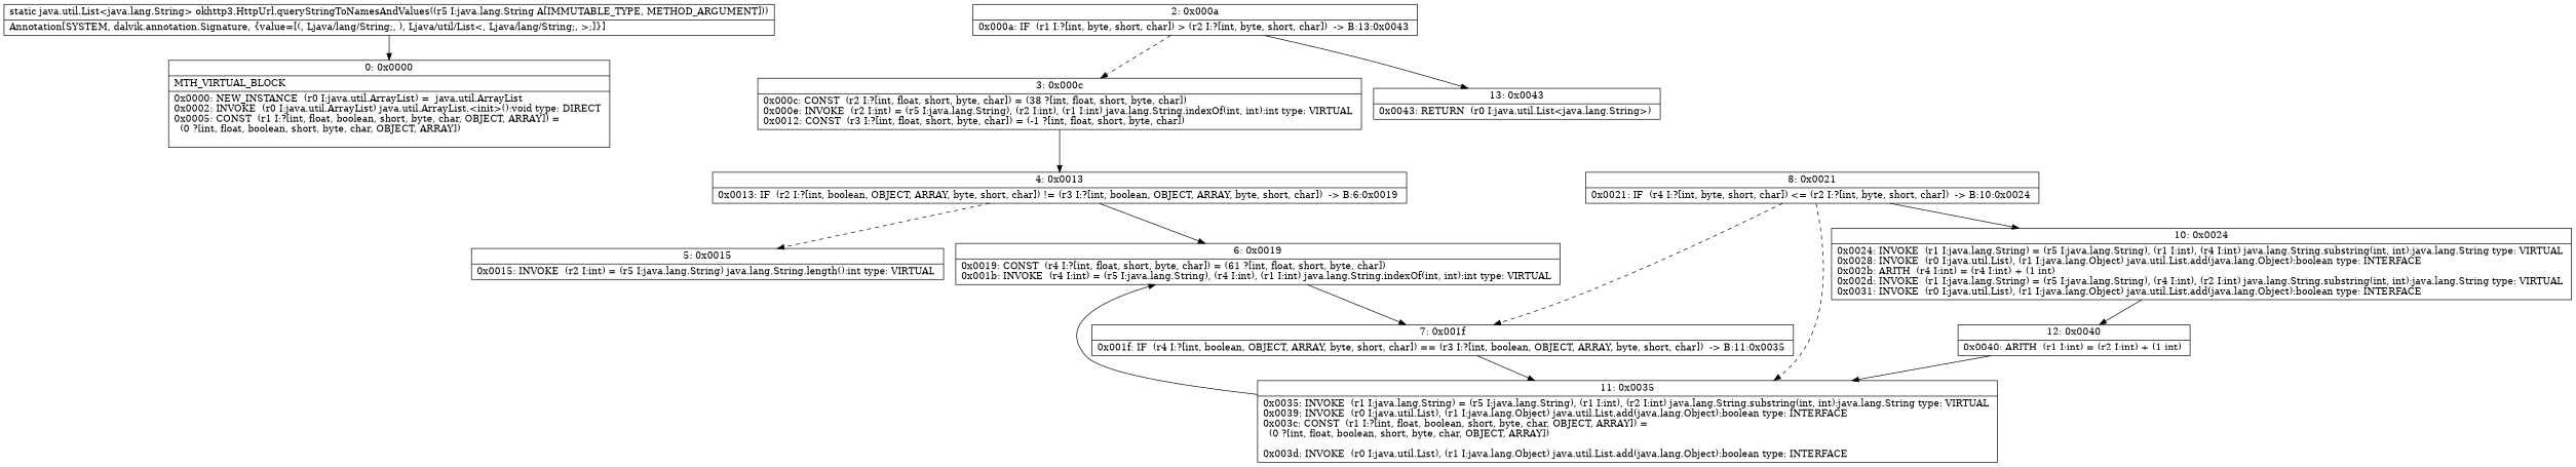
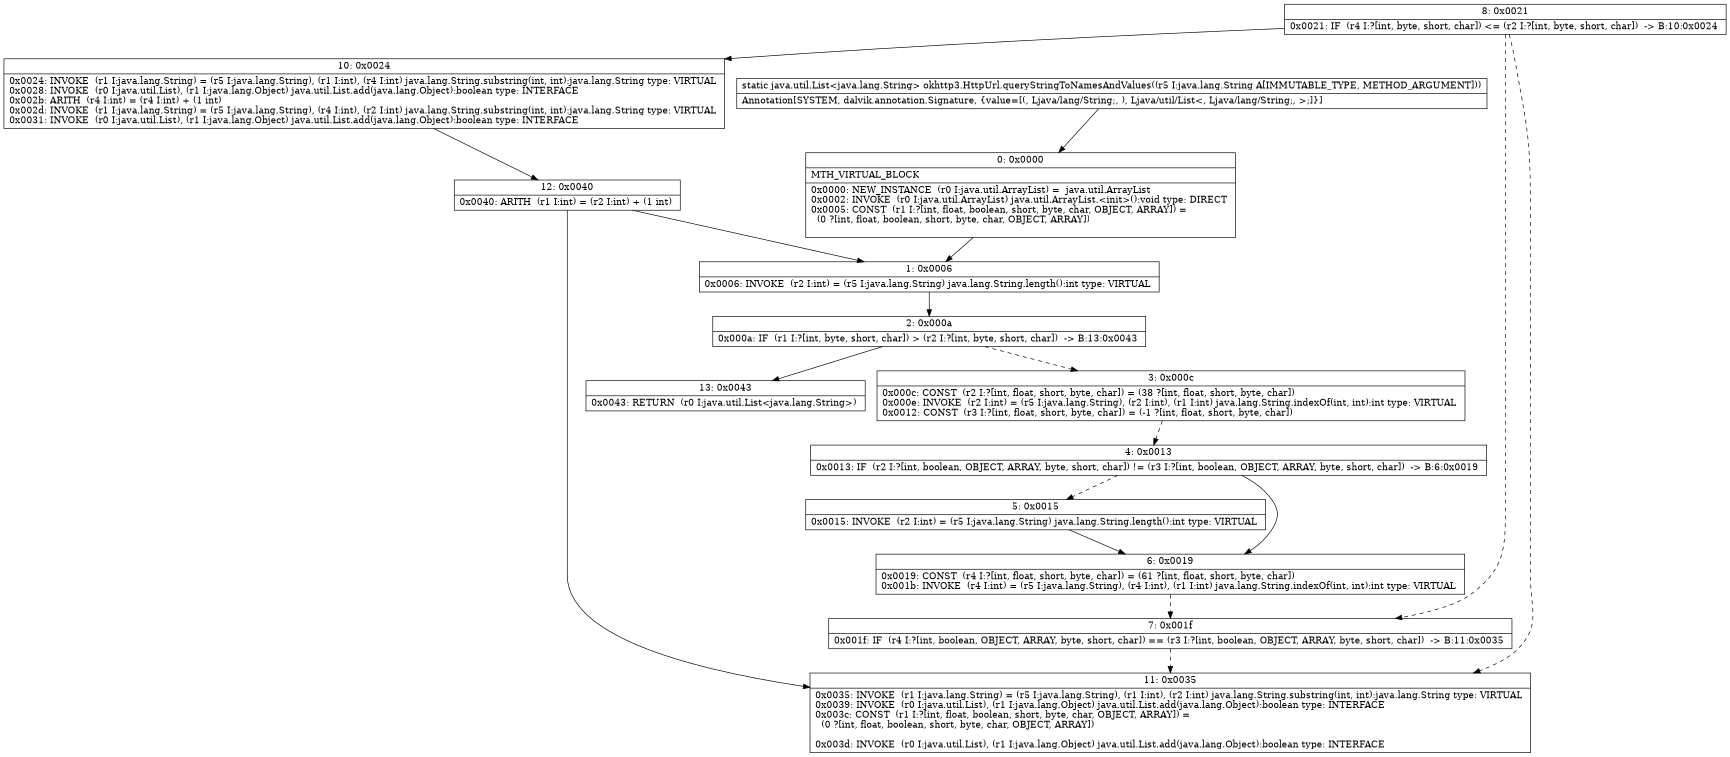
  digraph {
    node [shape=record]
    n1 [label="{0\:\ 0x0000|MTH_VIRTUAL_BLOCK\l|0x0000: NEW_INSTANCE  (r0 I:java.util.ArrayList) =  java.util.ArrayList \l0x0002: INVOKE  (r0 I:java.util.ArrayList) java.util.ArrayList.\<init\>():void type: DIRECT \l0x0005: CONST  (r1 I:?[int, float, boolean, short, byte, char, OBJECT, ARRAY]) = \l  (0 ?[int, float, boolean, short, byte, char, OBJECT, ARRAY])\l \l}"]
+   n2 [label="{1\:\ 0x0006|0x0006: INVOKE  (r2 I:int) = (r5 I:java.lang.String) java.lang.String.length():int type: VIRTUAL \l}"]
    n3 [label="{2\:\ 0x000a|0x000a: IF  (r1 I:?[int, byte, short, char]) \> (r2 I:?[int, byte, short, char])  \-\> B:13:0x0043 \l}"]
    n4 [label="{3\:\ 0x000c|0x000c: CONST  (r2 I:?[int, float, short, byte, char]) = (38 ?[int, float, short, byte, char]) \l0x000e: INVOKE  (r2 I:int) = (r5 I:java.lang.String), (r2 I:int), (r1 I:int) java.lang.String.indexOf(int, int):int type: VIRTUAL \l0x0012: CONST  (r3 I:?[int, float, short, byte, char]) = (\-1 ?[int, float, short, byte, char]) \l}"]
    n5 [label="{13\:\ 0x0043|0x0043: RETURN  (r0 I:java.util.List\<java.lang.String\>) \l}"]
    n6 [label="{4\:\ 0x0013|0x0013: IF  (r2 I:?[int, boolean, OBJECT, ARRAY, byte, short, char]) != (r3 I:?[int, boolean, OBJECT, ARRAY, byte, short, char])  \-\> B:6:0x0019 \l}"]
    n7 [label="{5\:\ 0x0015|0x0015: INVOKE  (r2 I:int) = (r5 I:java.lang.String) java.lang.String.length():int type: VIRTUAL \l}"]
    n8 [label="{6\:\ 0x0019|0x0019: CONST  (r4 I:?[int, float, short, byte, char]) = (61 ?[int, float, short, byte, char]) \l0x001b: INVOKE  (r4 I:int) = (r5 I:java.lang.String), (r4 I:int), (r1 I:int) java.lang.String.indexOf(int, int):int type: VIRTUAL \l}"]
    n9 [label="{7\:\ 0x001f|0x001f: IF  (r4 I:?[int, boolean, OBJECT, ARRAY, byte, short, char]) == (r3 I:?[int, boolean, OBJECT, ARRAY, byte, short, char])  \-\> B:11:0x0035 \l}"]
    n10 [label="{11\:\ 0x0035|0x0035: INVOKE  (r1 I:java.lang.String) = (r5 I:java.lang.String), (r1 I:int), (r2 I:int) java.lang.String.substring(int, int):java.lang.String type: VIRTUAL \l0x0039: INVOKE  (r0 I:java.util.List), (r1 I:java.lang.Object) java.util.List.add(java.lang.Object):boolean type: INTERFACE \l0x003c: CONST  (r1 I:?[int, float, boolean, short, byte, char, OBJECT, ARRAY]) = \l  (0 ?[int, float, boolean, short, byte, char, OBJECT, ARRAY])\l \l0x003d: INVOKE  (r0 I:java.util.List), (r1 I:java.lang.Object) java.util.List.add(java.lang.Object):boolean type: INTERFACE \l}"]
    n11 [label="{8\:\ 0x0021|0x0021: IF  (r4 I:?[int, byte, short, char]) \<= (r2 I:?[int, byte, short, char])  \-\> B:10:0x0024 \l}"]
    n12 [label="{10\:\ 0x0024|0x0024: INVOKE  (r1 I:java.lang.String) = (r5 I:java.lang.String), (r1 I:int), (r4 I:int) java.lang.String.substring(int, int):java.lang.String type: VIRTUAL \l0x0028: INVOKE  (r0 I:java.util.List), (r1 I:java.lang.Object) java.util.List.add(java.lang.Object):boolean type: INTERFACE \l0x002b: ARITH  (r4 I:int) = (r4 I:int) + (1 int) \l0x002d: INVOKE  (r1 I:java.lang.String) = (r5 I:java.lang.String), (r4 I:int), (r2 I:int) java.lang.String.substring(int, int):java.lang.String type: VIRTUAL \l0x0031: INVOKE  (r0 I:java.util.List), (r1 I:java.lang.Object) java.util.List.add(java.lang.Object):boolean type: INTERFACE \l}"]
    n13 [label="{12\:\ 0x0040|0x0040: ARITH  (r1 I:int) = (r2 I:int) + (1 int) \l}"]
    n14 [label="{static java.util.List\<java.lang.String\> okhttp3.HttpUrl.queryStringToNamesAndValues((r5 I:java.lang.String A[IMMUTABLE_TYPE, METHOD_ARGUMENT]))  | Annotation[SYSTEM, dalvik.annotation.Signature, \{value=[(, Ljava\/lang\/String;, ), Ljava\/util\/List\<, Ljava\/lang\/String;, \>;]\}]\l}"]
+   n1 -> n2
+   n2 -> n3
    n3 -> n4 [style=dashed]
    n3 -> n5
-   n4 -> n6
+   n4 -> n6 [style=dashed]
    n6 -> n7 [style=dashed]
    n6 -> n8
-   n10 -> n8
-   n8 -> n9
-   n9 -> n10
+   n7 -> n8
+   n8 -> n9 [style=dashed]
+   n9 -> n10 [style=dashed]
    n11 -> n9 [style=dashed]
    n11 -> n10 [style=dashed]
    n11 -> n12
    n12 -> n13
+   n13 -> n2
    n13 -> n10
    n14 -> n1
  }
